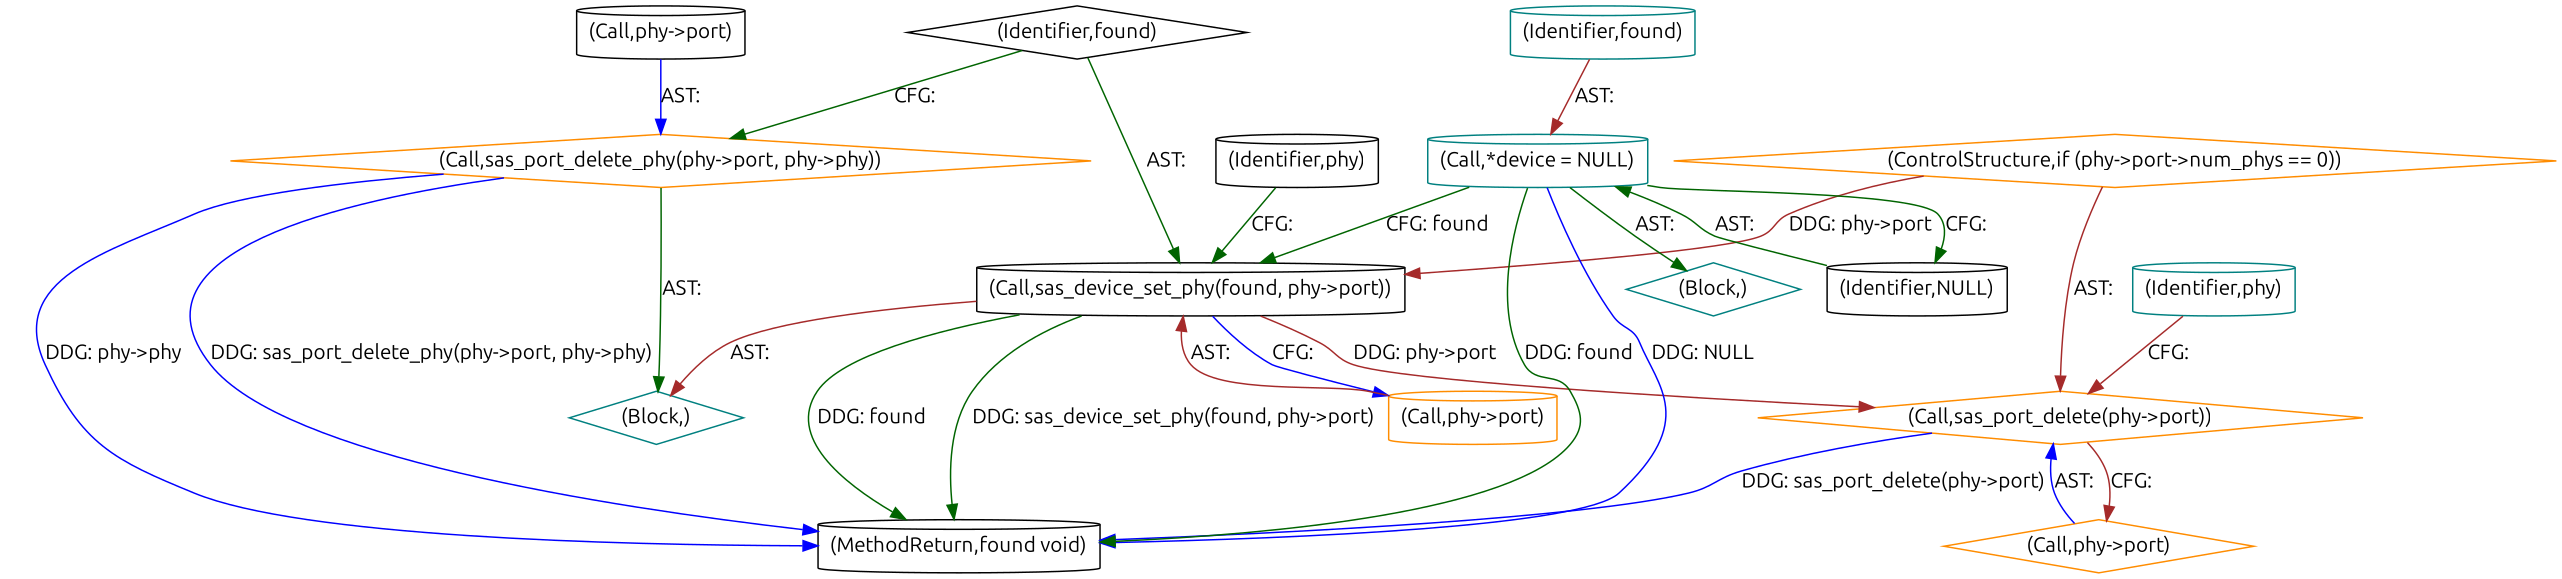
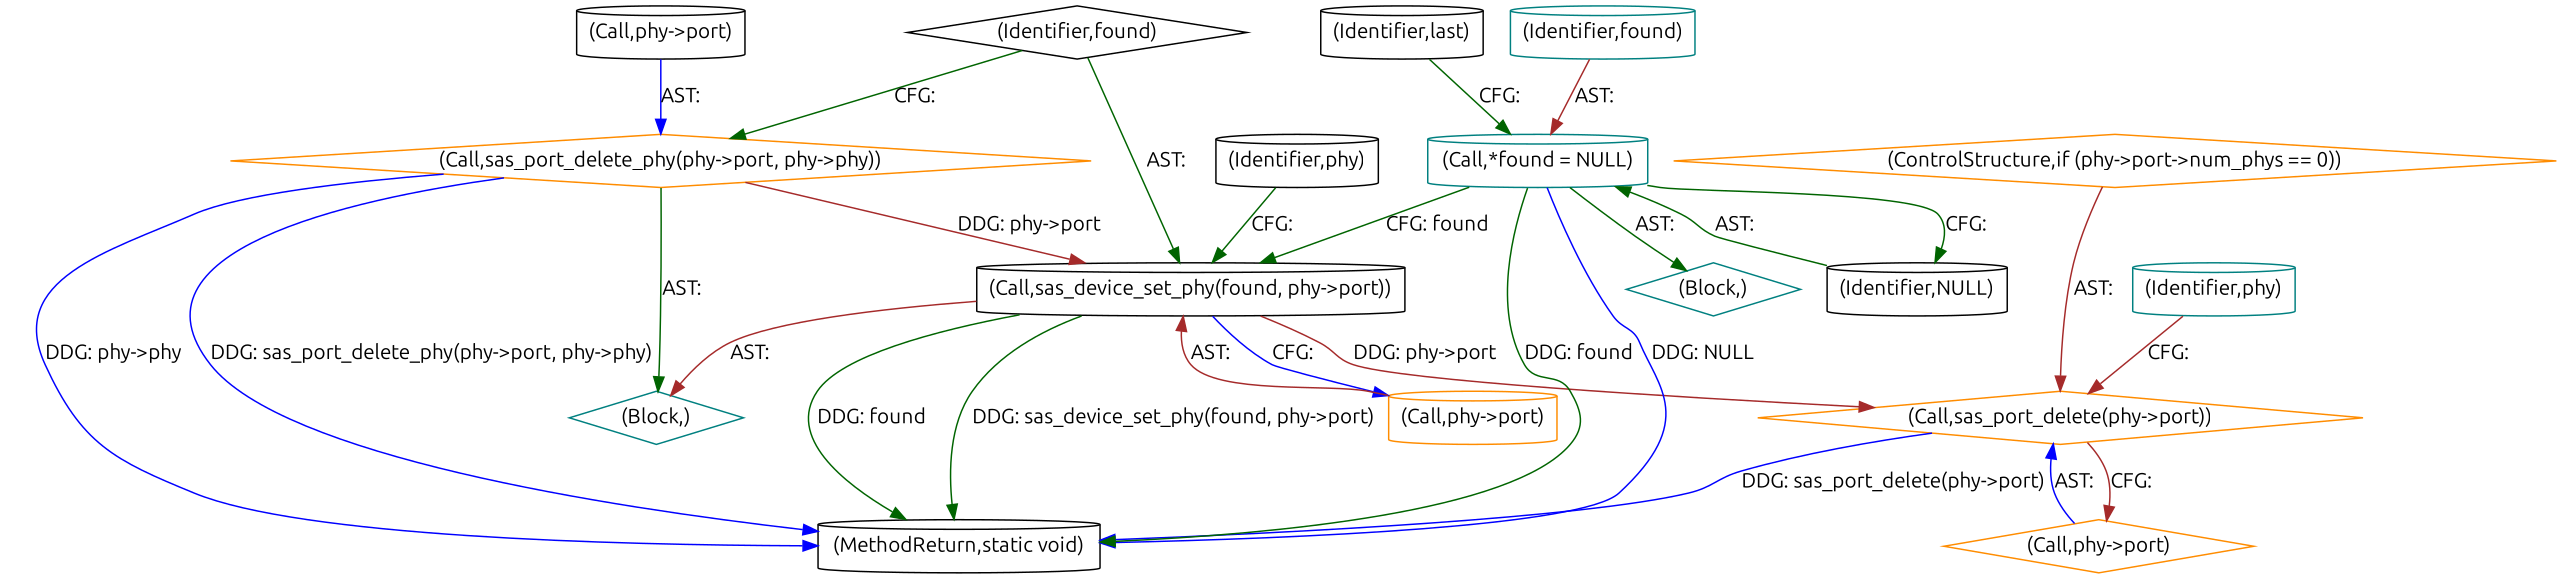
  digraph {
    fontname=Ubuntu
    node [color=black fontname=Ubuntu shape=cylinder]
    edge [color=darkgreen fontname=Ubuntu]
    n1 [color=darkorange label="(Call,sas_port_delete(phy->port))" shape=diamond]
-   n2 [label="(MethodReturn,found void)"]
+   n2 [label="(MethodReturn,static void)"]
    n3 [color=darkorange label="(Call,phy->port)" shape=diamond]
    n4 [color=darkorange label="(ControlStructure,if (phy->port->num_phys == 0))" shape=diamond]
    n5 [label="(Call,sas_device_set_phy(found, phy->port))"]
    n6 [color=teal label="(Block,)" shape=diamond]
    n7 [color=darkorange label="(Call,phy->port)"]
-   n8 [color=teal label="(Call,*device = NULL)"]
+   n8 [color=teal label="(Call,*found = NULL)"]
    n9 [color=teal label="(Block,)" shape=diamond]
    n10 [label="(Identifier,NULL)"]
    n11 [color=darkorange label="(Call,sas_port_delete_phy(phy->port, phy->phy))" shape=diamond]
    n12 [label="(Identifier,phy)"]
    n13 [color=teal label="(Identifier,found)"]
    n14 [label="(Identifier,found)" shape=diamond]
+   n15 [label="(Identifier,last)"]
    n16 [label="(Call,phy->port)"]
    n17 [color=teal label="(Identifier,phy)"]
    n1 -> n2 [color=blue label="DDG: sas_port_delete(phy->port)"]
    n1 -> n3 [color=brown label="CFG: "]
    n3 -> n1 [color=blue label="AST: "]
    n4 -> n1 [color=brown label="AST: "]
    n5 -> n1 [color=brown label="DDG: phy->port"]
    n5 -> n2 [label="DDG: found"]
    n5 -> n2 [label="DDG: sas_device_set_phy(found, phy->port)"]
    n5 -> n6 [color=brown label="AST: "]
    n5 -> n7 [color=blue label="CFG: "]
    n7 -> n5 [color=brown label="AST: "]
    n8 -> n2 [color=blue label="DDG: NULL"]
    n8 -> n2 [label="DDG: found"]
    n8 -> n5 [label="CFG: found"]
    n8 -> n9 [label="AST: "]
    n8 -> n10 [label="CFG: "]
    n10 -> n8 [label="AST: "]
    n11 -> n2 [color=blue label="DDG: phy->phy"]
    n11 -> n2 [color=blue label="DDG: sas_port_delete_phy(phy->port, phy->phy)"]
-   n4 -> n5 [color=brown label="DDG: phy->port"]
+   n11 -> n5 [color=brown label="DDG: phy->port"]
    n11 -> n6 [label="AST: "]
    n12 -> n5 [label="CFG: "]
    n13 -> n8 [color=brown label="AST: "]
    n14 -> n5 [label="AST: "]
    n14 -> n11 [label="CFG: "]
+   n15 -> n8 [label="CFG: "]
    n16 -> n11 [color=blue label="AST: "]
    n17 -> n1 [color=brown label="CFG: "]
  }
